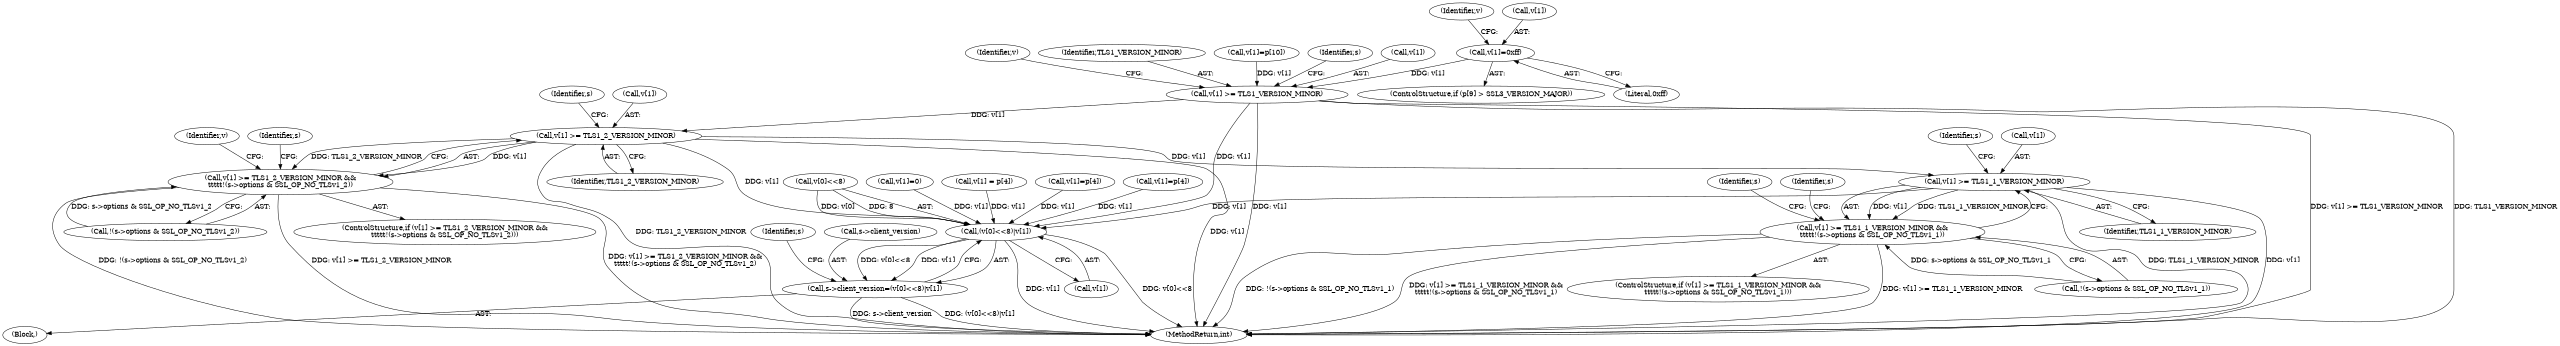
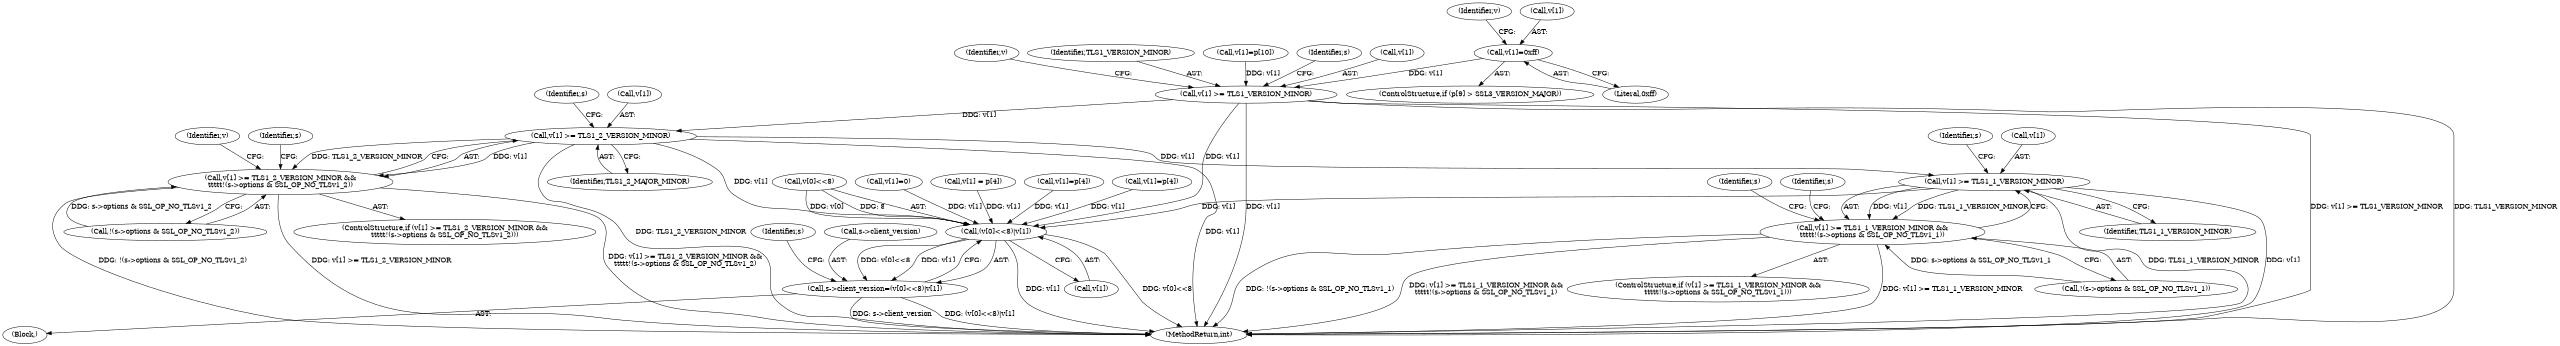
  digraph {
    n1 [label="(Call,v[1]=0xff)"]
    n2 [label="(Call,v[1] >= TLS1_VERSION_MINOR)"]
    n3 [label="(ControlStructure,if (p[9] > SSL3_VERSION_MAJOR))"]
    n4 [label="(Literal,0xff)"]
    n5 [label="(Call,v[1] >= TLS1_2_VERSION_MINOR)"]
    n6 [label="(Call,(v[0]<<8)|v[1])"]
    n7 [label="(MethodReturn,int)"]
    n8 [label="(Call,v[1] >= TLS1_2_VERSION_MINOR &&\n\t\t\t\t\t!(s->options & SSL_OP_NO_TLSv1_2))"]
    n9 [label="(Call,v[1] >= TLS1_1_VERSION_MINOR)"]
-   n10 [label="(Identifier,TLS1_2_VERSION_MINOR)"]
+   n10 [label="(Identifier,TLS1_2_MAJOR_MINOR)"]
    n11 [label="(Call,s->client_version=(v[0]<<8)|v[1])"]
    n12 [label="(Call,v[1])"]
    n13 [label="(Identifier,TLS1_VERSION_MINOR)"]
    n14 [label="(Call,!(s->options & SSL_OP_NO_TLSv1_2))"]
    n15 [label="(ControlStructure,if (v[1] >= TLS1_2_VERSION_MINOR &&\n\t\t\t\t\t!(s->options & SSL_OP_NO_TLSv1_2)))"]
    n16 [label="(Call,v[1] >= TLS1_1_VERSION_MINOR &&\n\t\t\t\t\t!(s->options & SSL_OP_NO_TLSv1_1))"]
    n17 [label="(Identifier,TLS1_1_VERSION_MINOR)"]
    n18 [label="(Call,!(s->options & SSL_OP_NO_TLSv1_1))"]
    n19 [label="(ControlStructure,if (v[1] >= TLS1_1_VERSION_MINOR &&\n\t\t\t\t\t!(s->options & SSL_OP_NO_TLSv1_1)))"]
    n20 [label="(Block,)"]
    n21 [label="(Call,v[1]=p[10])"]
    n22 [label="(Identifier,s)"]
    n23 [label="(Call,v[1]=p[4])"]
    n24 [label="(Identifier,v)"]
    n25 [label="(Identifier,s)"]
    n26 [label="(Identifier,s)"]
    n27 [label="(Identifier,s)"]
    n28 [label="(Call,v[0]<<8)"]
    n29 [label="(Identifier,s)"]
    n30 [label="(Identifier,s)"]
    n31 [label="(Identifier,v)"]
    n32 [label="(Call,v[1])"]
    n33 [label="(Call,v[1]=0)"]
    n34 [label="(Call,v[1])"]
    n35 [label="(Call,v[1] = p[4])"]
    n36 [label="(Call,s->client_version)"]
    n37 [label="(Call,v[1])"]
    n38 [label="(Call,v[1])"]
    n39 [label="(Identifier,s)"]
    n40 [label="(Call,v[1]=p[4])"]
    n41 [label="(Identifier,v)"]
    n1 -> n2 [label="DDG: v[1]"]
    n1 -> n3 [label="AST: "]
    n1 -> n4 [label="CFG: "]
    n2 -> n5 [label="DDG: v[1]"]
    n2 -> n6 [label="DDG: v[1]"]
    n2 -> n7 [label="DDG: v[1] >= TLS1_VERSION_MINOR"]
    n2 -> n7 [label="DDG: TLS1_VERSION_MINOR"]
    n2 -> n7 [label="DDG: v[1]"]
    n4 -> n1 [label="AST: "]
    n5 -> n6 [label="DDG: v[1]"]
    n5 -> n7 [label="DDG: v[1]"]
    n5 -> n7 [label="DDG: TLS1_2_VERSION_MINOR"]
    n5 -> n8 [label="AST: "]
    n5 -> n8 [label="DDG: v[1]"]
    n5 -> n8 [label="DDG: TLS1_2_VERSION_MINOR"]
    n5 -> n9 [label="DDG: v[1]"]
    n5 -> n10 [label="CFG: "]
    n6 -> n7 [label="DDG: v[0]<<8"]
    n6 -> n7 [label="DDG: v[1]"]
    n6 -> n11 [label="AST: "]
    n6 -> n11 [label="DDG: v[0]<<8"]
    n6 -> n11 [label="DDG: v[1]"]
    n6 -> n12 [label="CFG: "]
    n8 -> n5 [label="CFG: "]
    n8 -> n7 [label="DDG: !(s->options & SSL_OP_NO_TLSv1_2)"]
    n8 -> n7 [label="DDG: v[1] >= TLS1_2_VERSION_MINOR"]
    n8 -> n7 [label="DDG: v[1] >= TLS1_2_VERSION_MINOR &&\n\t\t\t\t\t!(s->options & SSL_OP_NO_TLSv1_2)"]
    n8 -> n14 [label="CFG: "]
    n8 -> n15 [label="AST: "]
    n9 -> n6 [label="DDG: v[1]"]
    n9 -> n7 [label="DDG: TLS1_1_VERSION_MINOR"]
    n9 -> n7 [label="DDG: v[1]"]
    n9 -> n16 [label="AST: "]
    n9 -> n16 [label="DDG: v[1]"]
    n9 -> n16 [label="DDG: TLS1_1_VERSION_MINOR"]
    n9 -> n17 [label="CFG: "]
    n10 -> n5 [label="AST: "]
    n11 -> n6 [label="CFG: "]
    n11 -> n7 [label="DDG: (v[0]<<8)|v[1]"]
    n11 -> n7 [label="DDG: s->client_version"]
    n11 -> n20 [label="AST: "]
    n12 -> n6 [label="AST: "]
    n13 -> n2 [label="AST: "]
    n14 -> n8 [label="AST: "]
    n14 -> n8 [label="DDG: s->options & SSL_OP_NO_TLSv1_2"]
    n16 -> n7 [label="DDG: v[1] >= TLS1_1_VERSION_MINOR"]
    n16 -> n7 [label="DDG: !(s->options & SSL_OP_NO_TLSv1_1)"]
    n16 -> n7 [label="DDG: v[1] >= TLS1_1_VERSION_MINOR &&\n\t\t\t\t\t!(s->options & SSL_OP_NO_TLSv1_1)"]
    n16 -> n9 [label="CFG: "]
    n16 -> n18 [label="CFG: "]
    n16 -> n19 [label="AST: "]
    n17 -> n9 [label="AST: "]
    n18 -> n16 [label="AST: "]
    n18 -> n16 [label="DDG: s->options & SSL_OP_NO_TLSv1_1"]
    n21 -> n2 [label="DDG: v[1]"]
    n22 -> n5 [label="CFG: "]
    n23 -> n6 [label="DDG: v[1]"]
    n24 -> n1 [label="CFG: "]
    n25 -> n11 [label="CFG: "]
    n26 -> n16 [label="CFG: "]
    n27 -> n8 [label="CFG: "]
    n28 -> n6 [label="AST: "]
    n28 -> n6 [label="DDG: v[0]"]
    n28 -> n6 [label="DDG: 8"]
    n29 -> n9 [label="CFG: "]
    n30 -> n2 [label="CFG: "]
    n31 -> n8 [label="CFG: "]
    n32 -> n1 [label="AST: "]
    n33 -> n6 [label="DDG: v[1]"]
    n34 -> n5 [label="AST: "]
    n35 -> n6 [label="DDG: v[1]"]
    n36 -> n11 [label="AST: "]
    n37 -> n9 [label="AST: "]
    n38 -> n2 [label="AST: "]
    n39 -> n16 [label="CFG: "]
    n40 -> n6 [label="DDG: v[1]"]
    n41 -> n2 [label="CFG: "]
  }
